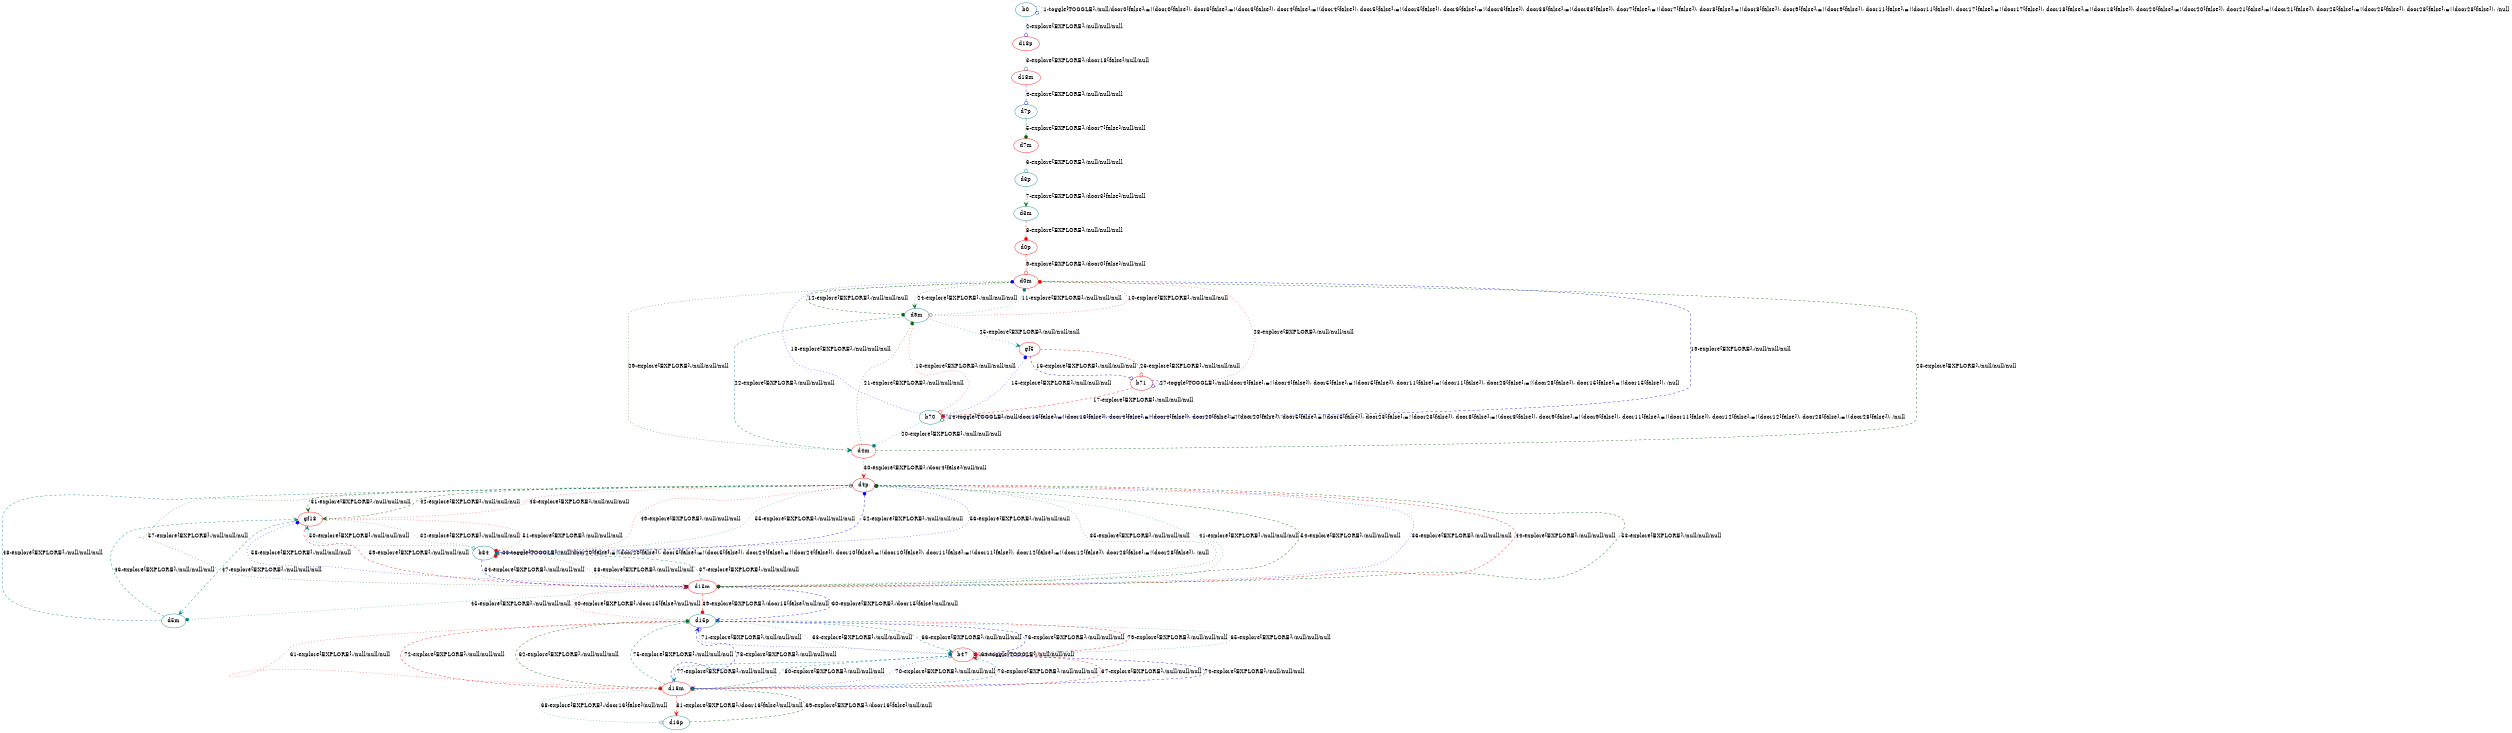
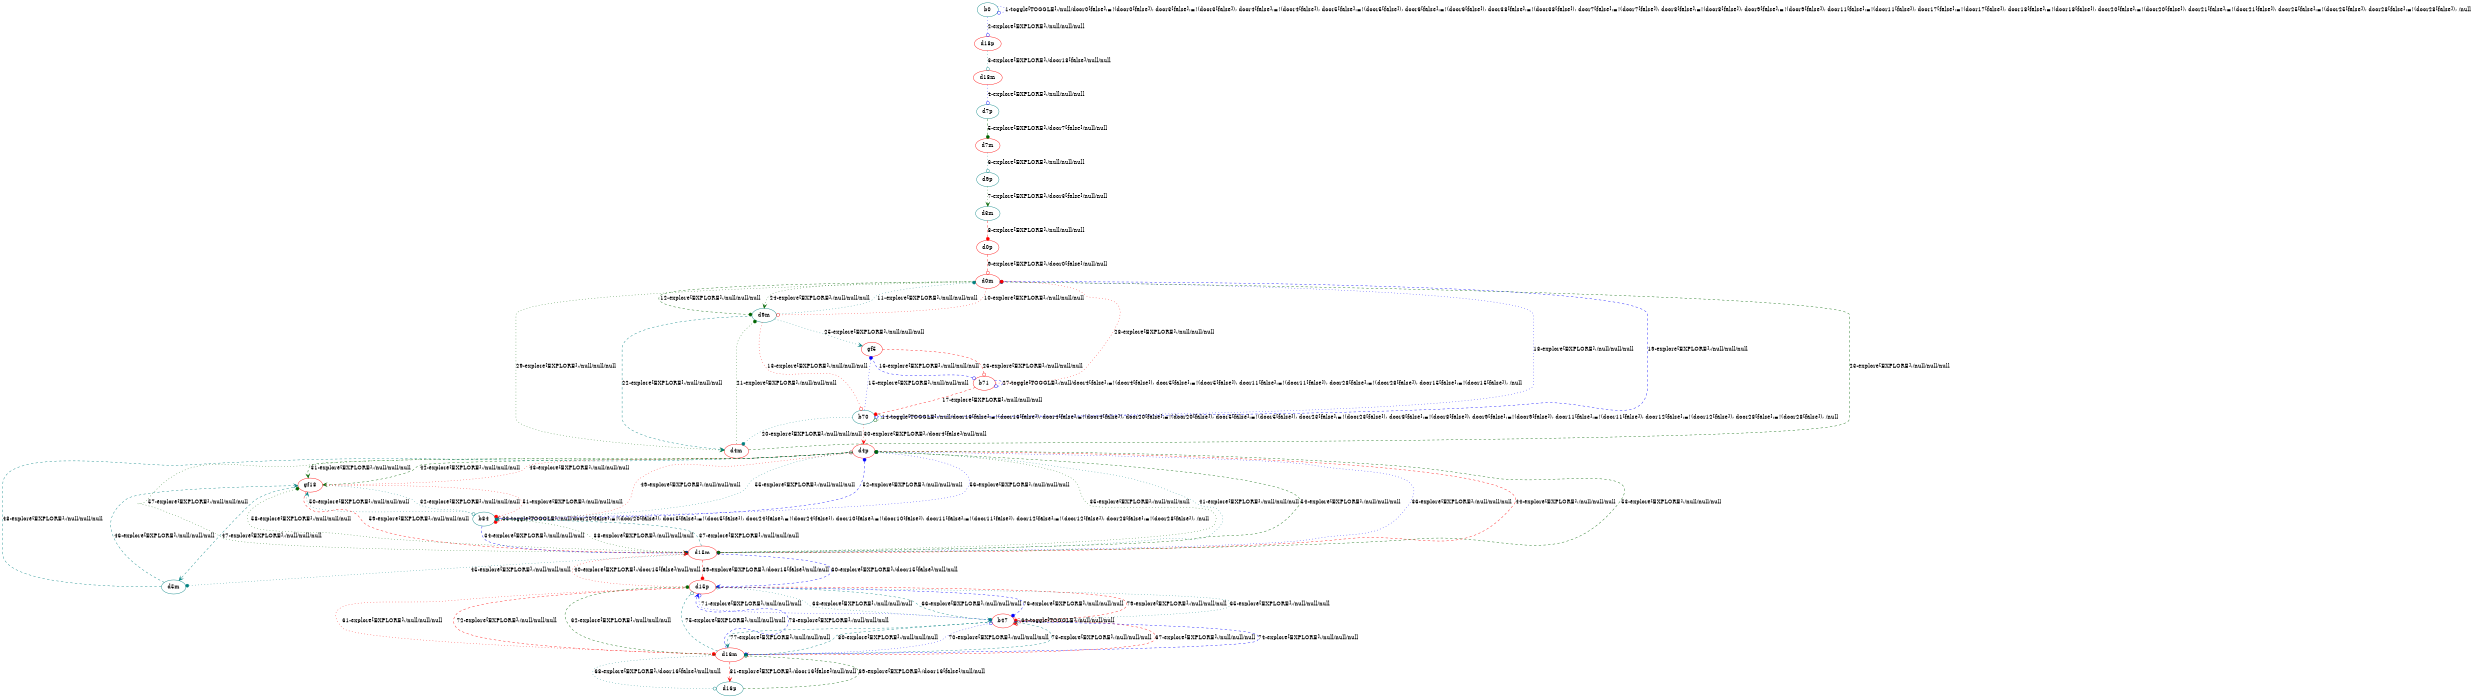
  digraph {
    node [color=red]
    edge [arrowhead=dot color=teal style=dashed]
    b0 [color=teal]
    d18p
    d18m
    d7p [color=teal]
    d7m
-   d3p [color=teal]
+   d3p [color=teal label=d9p]
    d3m [color=teal]
    d0p
    d0m
    d9m [color=teal]
    b70 [color=teal]
    d4m
    gf5
    d4p
    b71
    gf18
    b84 [color=teal]
    d15m
    d5m [color=teal]
-   d15p [color=teal]
+   d15p
    d16m
    b47
    d16p [color=teal]
    b0 -> b0 [arrowhead=odot color=blue label="1-toggle[TOGGLE];/null/door0[false]:=!(door0[false]); door3[false]:=!(door3[false]); door4[false]:=!(door4[false]); door5[false]:=!(door5[false]); door6[false]:=!(door6[false]); door38[false]:=!(door38[false]); door7[false]:=!(door7[false]); door8[false]:=!(door8[false]); door9[false]:=!(door9[false]); door11[false]:=!(door11[false]); door17[false]:=!(door17[false]); door18[false]:=!(door18[false]); door20[false]:=!(door20[false]); door21[false]:=!(door21[false]); door25[false]:=!(door25[false]); door28[false]:=!(door28[false]); /null" style=dotted]
    b0 -> d18p [arrowhead=odot color=blue label="2-explore[EXPLORE];/null/null/null" style=dotted]
    d18p -> d18m [arrowhead=odot label="3-explore[EXPLORE];/door18[false]/null/null" style=dotted]
-   d18m -> d7p [arrowhead=odot color=blue label="4-explore[EXPLORE];/null/null/null"]
+   d18m -> d7p [arrowhead=odot color=blue label="4-explore[EXPLORE];/null/null/null" style=dotted]
    d7p -> d7m [color=darkgreen label="5-explore[EXPLORE];/door7[false]/null/null"]
    d7m -> d3p [arrowhead=odot label="6-explore[EXPLORE];/null/null/null" style=dotted]
    d3p -> d3m [arrowhead=vee color=darkgreen label="7-explore[EXPLORE];/door3[false]/null/null" style=dotted]
    d3m -> d0p [color=red label="8-explore[EXPLORE];/null/null/null"]
    d0p -> d0m [arrowhead=odot color=red label="9-explore[EXPLORE];/door0[false]/null/null"]
    d0m -> d9m [arrowhead=odot color=red label="10-explore[EXPLORE];/null/null/null" style=dotted]
    d0m -> d9m [color=darkgreen label="12-explore[EXPLORE];/null/null/null"]
    d0m -> d9m [arrowhead=vee color=darkgreen label="24-explore[EXPLORE];/null/null/null" style=dotted]
    d0m -> b70 [arrowhead=odot color=blue label="19-explore[EXPLORE];/null/null/null"]
    d0m -> d4m [arrowhead=vee color=darkgreen label="29-explore[EXPLORE];/null/null/null" style=dotted]
    d9m -> d0m [label="11-explore[EXPLORE];/null/null/null" style=dotted]
    d9m -> b70 [arrowhead=odot color=red label="13-explore[EXPLORE];/null/null/null" style=dotted]
    d9m -> d4m [arrowhead=vee label="22-explore[EXPLORE];/null/null/null"]
    d9m -> gf5 [arrowhead=vee label="25-explore[EXPLORE];/null/null/null" style=dotted]
    b70 -> d0m [color=blue label="18-explore[EXPLORE];/null/null/null" style=dotted]
    b70 -> b70 [arrowhead=odot color=darkgreen label="14-toggle[TOGGLE];/null/door16[false]:=!(door16[false]); door4[false]:=!(door4[false]); door20[false]:=!(door20[false]); door5[false]:=!(door5[false]); door23[false]:=!(door23[false]); door8[false]:=!(door8[false]); door9[false]:=!(door9[false]); door11[false]:=!(door11[false]); door12[false]:=!(door12[false]); door28[false]:=!(door28[false]); /null"]
    b70 -> d4m [label="20-explore[EXPLORE];/null/null/null" style=dotted]
    b70 -> gf5 [color=blue label="15-explore[EXPLORE];/null/null/null" style=dotted]
    d4m -> d0m [arrowhead=odot color=darkgreen label="23-explore[EXPLORE];/null/null/null"]
    d4m -> d9m [color=darkgreen label="21-explore[EXPLORE];/null/null/null" style=dotted]
-   d4m -> d4p [arrowhead=vee color=red label="30-explore[EXPLORE];/door4[false]/null/null" style=dotted]
+   b70 -> d4p [arrowhead=vee color=red label="30-explore[EXPLORE];/door4[false]/null/null" style=dotted]
    gf5 -> b71 [arrowhead=odot color=blue label="16-explore[EXPLORE];/null/null/null"]
    gf5 -> b71 [arrowhead=odot color=red label="26-explore[EXPLORE];/null/null/null"]
    d4p -> gf18 [arrowhead=vee color=darkgreen label="31-explore[EXPLORE];/null/null/null"]
    d4p -> gf18 [arrowhead=vee color=darkgreen label="42-explore[EXPLORE];/null/null/null"]
    d4p -> b84 [arrowhead=vee color=red label="49-explore[EXPLORE];/null/null/null" style=dotted]
    d4p -> b84 [arrowhead=vee label="55-explore[EXPLORE];/null/null/null" style=dotted]
    d4p -> d15m [arrowhead=odot color=blue label="36-explore[EXPLORE];/null/null/null" style=dotted]
    d4p -> d15m [color=red label="44-explore[EXPLORE];/null/null/null"]
    d4p -> d15m [color=darkgreen label="53-explore[EXPLORE];/null/null/null"]
    d4p -> d15m [color=darkgreen label="57-explore[EXPLORE];/null/null/null" style=dotted]
    b71 -> d0m [color=red label="28-explore[EXPLORE];/null/null/null" style=dotted]
    b71 -> b70 [color=red label="17-explore[EXPLORE];/null/null/null"]
    b71 -> b71 [arrowhead=odot color=blue label="27-toggle[TOGGLE];/null/door4[false]:=!(door4[false]); door5[false]:=!(door5[false]); door11[false]:=!(door11[false]); door28[false]:=!(door28[false]); door15[false]:=!(door15[false]); /null"]
    gf18 -> d4p [arrowhead=odot color=red label="43-explore[EXPLORE];/null/null/null" style=dotted]
    gf18 -> b84 [arrowhead=odot label="32-explore[EXPLORE];/null/null/null" style=dotted]
    gf18 -> b84 [color=red label="51-explore[EXPLORE];/null/null/null" style=dotted]
    gf18 -> d15m [arrowhead=vee color=red label="59-explore[EXPLORE];/null/null/null"]
    gf18 -> d5m [arrowhead=vee label="47-explore[EXPLORE];/null/null/null"]
    b84 -> d4p [color=blue label="52-explore[EXPLORE];/null/null/null"]
    b84 -> d4p [arrowhead=odot color=blue label="56-explore[EXPLORE];/null/null/null" style=dotted]
    b84 -> gf18 [arrowhead=vee label="50-explore[EXPLORE];/null/null/null" style=dotted]
    b84 -> b84 [color=red label="33-toggle[TOGGLE];/null/door20[false]:=!(door20[false]); door5[false]:=!(door5[false]); door24[false]:=!(door24[false]); door10[false]:=!(door10[false]); door11[false]:=!(door11[false]); door12[false]:=!(door12[false]); door28[false]:=!(door28[false]); /null"]
    b84 -> d15m [color=blue label="34-explore[EXPLORE];/null/null/null"]
    b84 -> d15m [arrowhead=vee color=darkgreen label="38-explore[EXPLORE];/null/null/null" style=dotted]
    d15m -> d4p [arrowhead=odot color=darkgreen label="35-explore[EXPLORE];/null/null/null" style=dotted]
    d15m -> d4p [arrowhead=odot label="41-explore[EXPLORE];/null/null/null" style=dotted]
    d15m -> d4p [color=darkgreen label="54-explore[EXPLORE];/null/null/null"]
-   d15m -> gf18 [color=blue label="58-explore[EXPLORE];/null/null/null" style=dotted]
+   d15m -> gf18 [color=darkgreen label="58-explore[EXPLORE];/null/null/null" style=dotted]
    d15m -> b84 [label="37-explore[EXPLORE];/null/null/null"]
    d15m -> d5m [label="45-explore[EXPLORE];/null/null/null" style=dotted]
    d15m -> d15p [color=red label="39-explore[EXPLORE];/door15[false]/null/null"]
    d15m -> d15p [arrowhead=vee color=blue label="60-explore[EXPLORE];/door15[false]/null/null"]
    d5m -> d4p [arrowhead=odot label="48-explore[EXPLORE];/null/null/null"]
    d5m -> gf18 [arrowhead=vee label="46-explore[EXPLORE];/null/null/null"]
    d15p -> d15m [arrowhead=vee color=red label="40-explore[EXPLORE];/door15[false]/null/null" style=dotted]
    d15p -> d16m [arrowhead=odot color=red label="61-explore[EXPLORE];/null/null/null" style=dotted]
    d15p -> d16m [color=red label="72-explore[EXPLORE];/null/null/null"]
    d15p -> b47 [label="63-explore[EXPLORE];/null/null/null" style=dotted]
    d15p -> b47 [arrowhead=vee label="66-explore[EXPLORE];/null/null/null"]
    d15p -> b47 [color=blue label="76-explore[EXPLORE];/null/null/null"]
    d15p -> b47 [color=red label="79-explore[EXPLORE];/null/null/null"]
    d16m -> d15p [color=darkgreen label="62-explore[EXPLORE];/null/null/null"]
    d16m -> d15p [arrowhead=odot label="75-explore[EXPLORE];/null/null/null"]
    d16m -> d15p [arrowhead=vee color=blue label="78-explore[EXPLORE];/null/null/null"]
    d16m -> b47 [arrowhead=odot color=blue label="70-explore[EXPLORE];/null/null/null" style=dotted]
    d16m -> b47 [arrowhead=vee label="73-explore[EXPLORE];/null/null/null"]
    d16m -> d16p [arrowhead=odot label="68-explore[EXPLORE];/door16[false]/null/null" style=dotted]
    d16m -> d16p [arrowhead=vee color=red label="81-explore[EXPLORE];/door16[false]/null/null"]
    b47 -> d15p [arrowhead=odot label="65-explore[EXPLORE];/null/null/null" style=dotted]
    b47 -> d15p [arrowhead=odot color=blue label="71-explore[EXPLORE];/null/null/null" style=dotted]
    b47 -> d16m [arrowhead=vee color=red label="67-explore[EXPLORE];/null/null/null"]
    b47 -> d16m [color=blue label="74-explore[EXPLORE];/null/null/null"]
    b47 -> d16m [arrowhead=vee label="77-explore[EXPLORE];/null/null/null"]
    b47 -> d16m [label="80-explore[EXPLORE];/null/null/null"]
    b47 -> b47 [arrowhead=vee color=red label="64-toggle[TOGGLE];/null/null/null"]
    d16p -> d16m [arrowhead=odot color=darkgreen label="69-explore[EXPLORE];/door16[false]/null/null"]
  }
